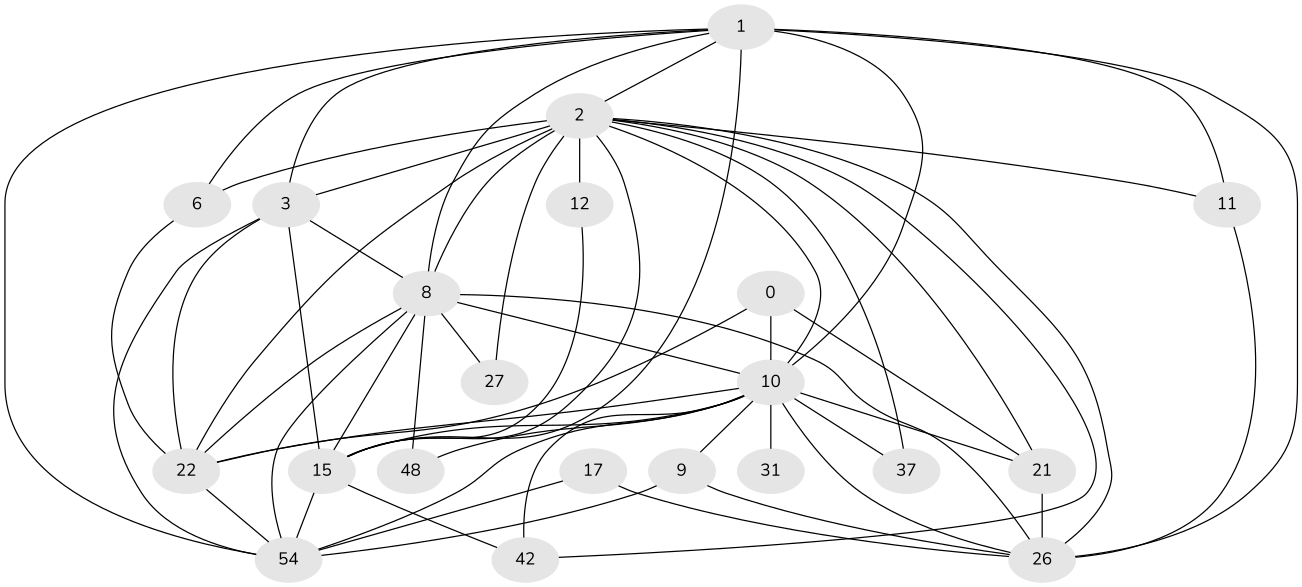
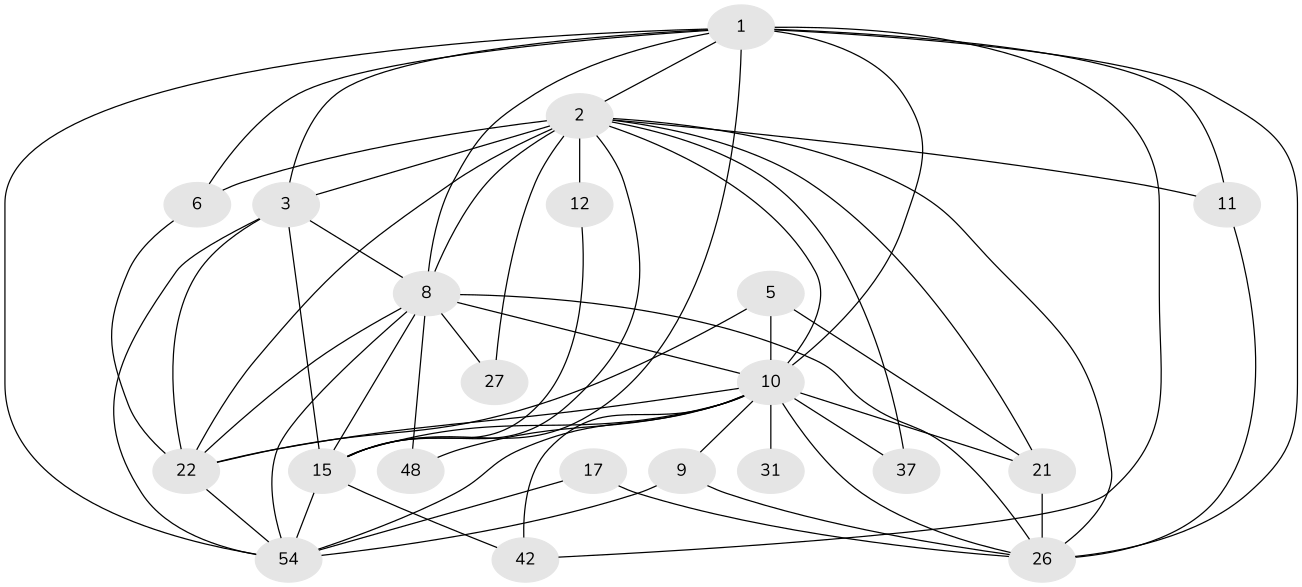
  graph {
    fontname=Nunito
    node [color=gray90 fontname=Nunito style=filled]
    edge [fontname=Nunito]
    1 [super="+24+51"]
    2 [super="+4+35+33+18"]
    3 [super="+38+13"]
    6 [super="+47"]
    8 [super="+19+53"]
    10 [super="+40+20+16+34"]
    11 [super="+41"]
    15 [super="+32"]
    26 [super="+44"]
    42
    54
    12 [super="+56"]
    21 [super="+49"]
    22 [super="+28+30"]
    27
    37
    48 [super="+52"]
    31
    9
-   5 [super="+29+7+25" label=0]
+   5 [super="+29+7+25"]
    17 [super="+23"]
    1 -- 2 [weight=2]
    1 -- 3
    1 -- 6
    1 -- 8
    1 -- 10 [weight=2]
    1 -- 11
    1 -- 15
    1 -- 26
-   2 -- 42
+   1 -- 42
    1 -- 54
    2 -- 3 [weight=2]
    2 -- 6 [weight=2]
    2 -- 8
    2 -- 10
    2 -- 11
    2 -- 15
    2 -- 26
    2 -- 12 [weight=2]
    2 -- 21
    2 -- 22 [weight=2]
    2 -- 27
    2 -- 37
    3 -- 8
    3 -- 15 [weight=2]
    3 -- 54
    3 -- 22 [weight=2]
    6 -- 22
    8 -- 10 [weight=2]
    8 -- 15
    8 -- 26
    8 -- 54
    8 -- 22
    8 -- 27
    8 -- 48
    10 -- 15
    10 -- 26
    10 -- 42 [weight=2]
    10 -- 54
    10 -- 21
    10 -- 22
    10 -- 37
    10 -- 48 [weight=2]
    10 -- 31
    10 -- 9
    11 -- 26
    15 -- 42
    15 -- 54
    12 -- 15
    21 -- 26 [weight=2]
    22 -- 54
    9 -- 26
    9 -- 54
    5 -- 10
    5 -- 21
    5 -- 22
    17 -- 26
    17 -- 54
  }
